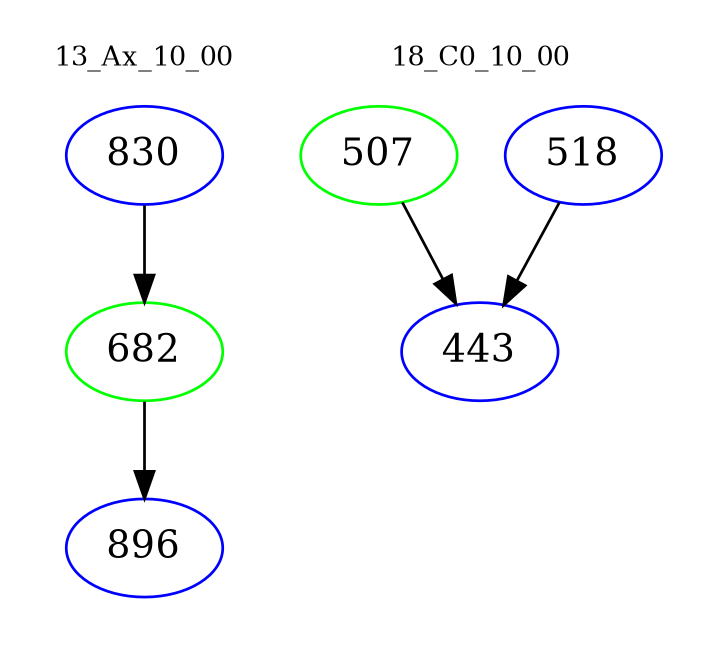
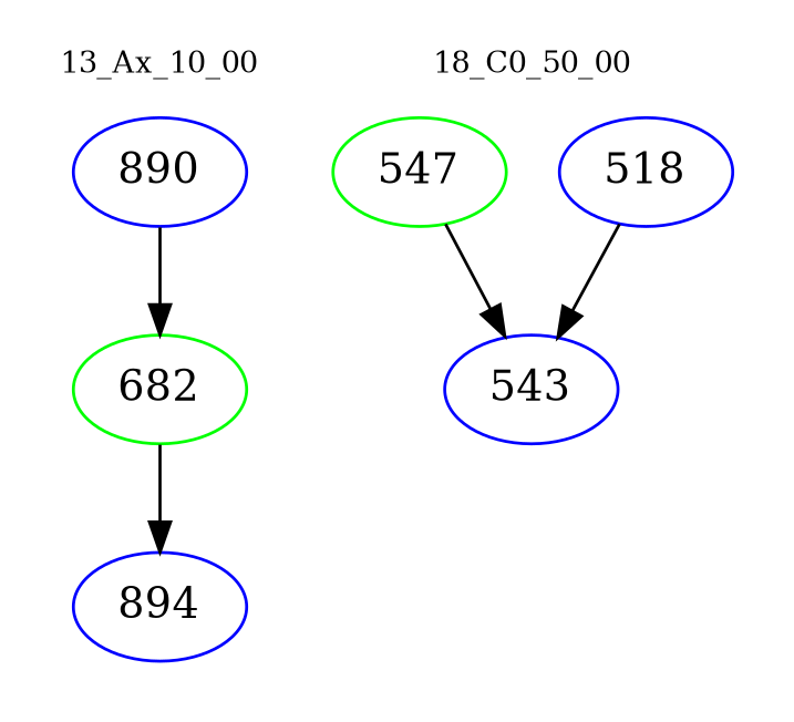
  digraph {
    node [color=blue]
    edge [color=black]
-   n1 [label=830]
+   n1 [label=890]
    n2 [color=green label=682]
-   n3 [label=896]
+   n3 [label=894]
    n4 [label=518]
-   n5 [color=green label=507]
-   n6 [label=443]
+   n5 [color=green label=547]
+   n6 [label=543]
    subgraph cluster_1 {
      color=white
      fontsize=10
      label="13_Ax_10_00"
      n1
      n2
      n3
    }
    subgraph cluster_2 {
      color=white
      fontsize=10
-     label="18_C0_10_00"
+     label="18_C0_50_00"
      n4
      n5
      n6
    }
    n1 -> n2
    n2 -> n3
    n4 -> n6
    n5 -> n6
  }
